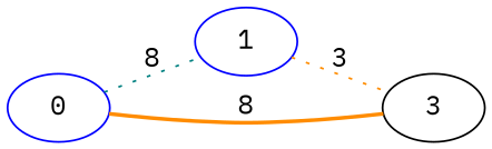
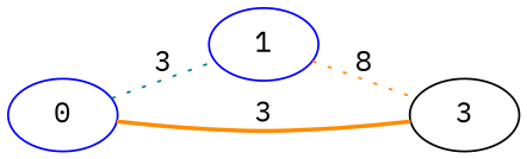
  graph {
    fontname="IBM Plex Mono"
    rankdir=LR
    node [color=blue fontname="IBM Plex Mono"]
    edge [color=darkorange fontname="IBM Plex Mono" style=dotted]
    0 [weight=1]
    1 [weight=2]
    3 [color=black weight=4]
-   0 -- 1 [color=teal label=8]
-   0 -- 3 [label=8 style=bold]
-   1 -- 3 [label=3]
+   0 -- 1 [color=teal label=3]
+   0 -- 3 [label=3 style=bold]
+   1 -- 3 [label=8]
  }
